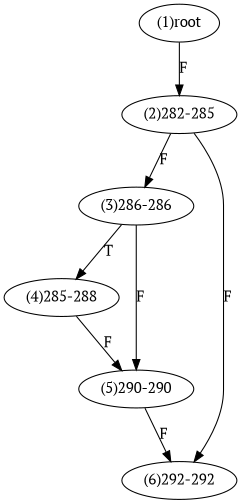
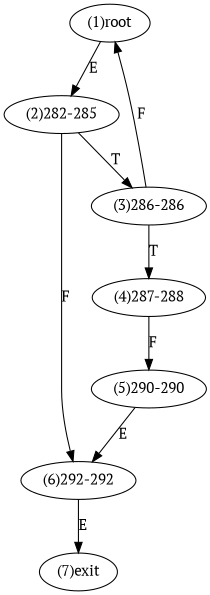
  digraph {
    fontname="PT Serif"
    node [fontname="PT Serif"]
    edge [fontname="PT Serif"]
    n1 [label="(1)root"]
    n2 [label="(2)282-285"]
    n3 [label="(3)286-286"]
    n4 [label="(6)292-292"]
-   n5 [label="(4)285-288"]
+   n5 [label="(4)287-288"]
    n6 [label="(5)290-290"]
-   n1 -> n2 [label=F]
-   n2 -> n3 [label=F]
+   n7 [label="(7)exit"]
+   n1 -> n2 [label=E]
+   n2 -> n3 [label=T]
    n2 -> n4 [label=F]
    n3 -> n5 [label=T]
-   n3 -> n6 [label=F]
+   n3 -> n1 [label=F]
+   n4 -> n7 [label=E]
    n5 -> n6 [label=F]
-   n6 -> n4 [label=F]
+   n6 -> n4 [label=E]
  }
